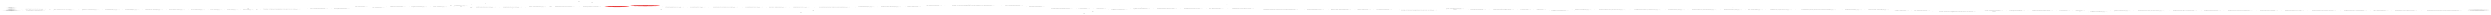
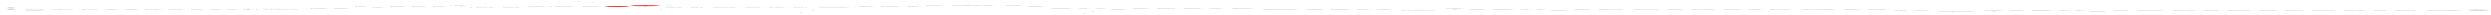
  digraph {
    fontname="Courier Prime"
    rankdir=LR
    node [fillcolor=white fontname="Courier Prime" shape=ellipse style=filled]
    edge [fontname="Courier Prime" style=bold]
    n1 [label="Assert.assertEquals(jobConfig.getString(\"source.filebased.fs.uri\"),\"hdfs://hadoopnn01.grid.linkedin.com:8888/\")@@@65@@@['1', '1', '0']"]
    n2 [label="Assert.assertEquals(jobConfig.getString(\"target.filebased.fs.uri\"),\"hdfs://hadoopnn03.grid.linkedin.com:8888/\")@@@66@@@['1', '1', '0']"]
    n3 [label="Assert.assertEquals(jobConfig.getString(\"type\"),\"hadoopJava\")@@@67@@@['1', '1', '0']"]
    n4 [label="Assert.assertEquals(jobDag.getChildren(thirdHopNode).size(),1)@@@73@@@['1', '1', '0']"]
    n5 [label="DagNode<JobExecutionPlan> fourthHopNode = jobDag.getChildren(thirdHopNode).get(0)@@@74@@@['1', '1', '0']"]
    n6 [fillcolor=lightgray label="Assert.assertEquals(jobDag.getEndNodes().get(0),fourthHopNode)@@@96@@@['1', '1', '0']"]
    n7 [label="jobSpecWithExecutor = fourthHopNode.getValue()@@@75@@@['1', '1', '0']"]
    n8 [label="Assert.assertEquals(sourceFsUri,\"file:///\")@@@22@@@['1', '1', '0']"]
    n9 [label="Assert.assertEquals(jobConfig.getString(\"source.filebased.fs.uri\"),sourceFsUri)@@@23@@@['1', '1', '0']"]
    n10 [label="Assert.assertEquals(jobConfig.getString(\"state.store.fs.uri\"),sourceFsUri)@@@24@@@['1', '1', '0']"]
    n11 [label="from = jobConfig.getString(\"from\")@@@61@@@['1', '1', '0']"]
    n12 [label="Assert.assertEquals(from,\"/data/encrypted/testTeam/testDataset\")@@@63@@@['1', '1', '0']"]
    n13 [label="to = jobConfig.getString(\"to\")@@@62@@@['1', '1', '0']"]
    n14 [label="Assert.assertEquals(to,\"/data/encrypted/testTeam/testDataset\")@@@64@@@['1', '1', '0']"]
    n15 [label="Assert.assertEquals(jobConfig.getString(ConfigurationKeys.JOB_DEPENDENCIES),jobName2)@@@60@@@['1', '1', '0']"]
    n16 [label="Assert.assertEquals(specExecutor.getClass().getCanonicalName(),\"org.apache.gobblin.service.modules.flow.MultiHopFlowCompilerTest.TestAzkabanSpecExecutor\")@@@52@@@['1', '1', '0']"]
    n17 [label="Assert.assertEquals(jobDag.getChildren(secondHopNode).size(),1)@@@53@@@['1', '1', '0']"]
    n18 [label="DagNode<JobExecutionPlan> thirdHopNode = jobDag.getChildren(secondHopNode).get(0)@@@54@@@['1', '1', '0']"]
    n19 [fillcolor=lightgray label="testCompileFlow['1', '0', '0']" shape=diamond]
    n20 [label="FlowSpec spec = createFlowSpec(\"flow/flow1.conf\",\"LocalFS-1\",\"ADLS-1\",false,false)@@@3@@@['1', '1', '0']"]
    n21 [label="FlowSpec spec = createFlowSpec(\"flow/flow1.conf\",\"LocalFS-1\",\"ADLS-1\",false,false)@@@4@@@['1', '1', '1']"]
    n22 [label="String to = jobConfig.getString(\"to\")@@@18@@@['1', '1', '0']"]
    n23 [label="Assert.assertEquals(jobConfig.getString(\"data.publisher.final.dir\"),to)@@@29@@@['1', '1', '0']"]
    n24 [label="Assert.assertEquals(from,\"/data/out/testTeam/testDataset\")@@@19@@@['1', '1', '0']"]
    n25 [label="Assert.assertEquals(to,\"/data/out/testTeam/testDataset\")@@@20@@@['1', '1', '0']"]
    n26 [label="Assert.assertEquals(jobConfig.getString(\"type\"),\"java\")@@@30@@@['1', '1', '0']"]
    n27 [label="String sourceFsUri = jobConfig.getString(\"fs.uri\")@@@21@@@['1', '1', '0']"]
    n28 [label="Assert.assertEquals(specExecutor.getUri().toString(),\"https://azkaban03.gobblin.net:8443\")@@@94@@@['1', '1', '0']"]
    n29 [label="Assert.assertEquals(specExecutor.getClass().getCanonicalName(),\"org.apache.gobblin.service.modules.flow.MultiHopFlowCompilerTest.TestAzkabanSpecExecutor\")@@@95@@@['1', '1', '0']"]
    n30 [label="Dag<JobExecutionPlan> jobDag = this.specCompiler.compileFlow(spec)@@@5@@@['1', '1', '1']"]
    n31 [label="Assert.assertEquals(jobDag.getStartNodes().size(),1)@@@6@@@['1', '1', '0']"]
    n32 [label="Assert.assertEquals(jobDag.getEndNodes().size(),1)@@@7@@@['1', '1', '0']"]
    n33 [label="String targetFsUri = jobConfig.getString(\"target.filebased.fs.uri\")@@@25@@@['1', '1', '0']"]
    n34 [label="Assert.assertTrue(jobName1.startsWith(expectedJobName1))@@@16@@@['1', '1', '0']"]
    n35 [label="String from = jobConfig.getString(\"from\")@@@17@@@['1', '1', '0']"]
    n36 [fillcolor=red label="Assert.assertEquals(new Path(jobConfig.getString(\"gobblin.dataset.pattern\")),new Path(from))@@@28@@@['0', '1', '0']"]
    n37 [fillcolor=red label="Assert.assertEquals(jobConfig.getString(\"gobblin.dataset.pattern\"),from)@@@28@@@['1', '0', '0']"]
    n38 [label="to = jobConfig.getString(\"to\")@@@82@@@['1', '1', '0']"]
    n39 [label="Assert.assertEquals(from,\"/data/encrypted/testTeam/testDataset\")@@@83@@@['1', '1', '0']"]
    n40 [label="Assert.assertEquals(to,\"/data/encrypted/testTeam/testDataset\")@@@84@@@['1', '1', '0']"]
    n41 [label="Assert.assertEquals(jobConfig.getString(\"source.filebased.fs.uri\"),\"hdfs://hadoopnn03.grid.linkedin.com:8888/\")@@@85@@@['1', '1', '0']"]
    n42 [label="Assert.assertEquals(specExecutor.getUri().toString(),\"fs:///\")@@@34@@@['1', '1', '0']"]
    n43 [label="Assert.assertEquals(specExecutor.getClass().getCanonicalName(),\"org.apache.gobblin.runtime.spec_executorInstance.InMemorySpecExecutor\")@@@35@@@['1', '1', '0']"]
    n44 [label="Assert.assertEquals(jobDag.getChildren(startNode).size(),1)@@@36@@@['1', '1', '0']"]
    n45 [label="SpecExecutor specExecutor = jobSpecWithExecutor.getSpecExecutor()@@@33@@@['1', '1', '0']"]
-   n46 [fillcolor=lightgray label="testCompileFlowAfterSecondEdgeDeletion['0', '0', '1']" shape=diamond]
    n47 [label="this.flowGraph.deleteFlowEdge(\"HDFS-2_HDFS-2_hdfsConvertToJsonAndEncrypt\")@@@3@@@['0', '0', '1']"]
    n48 [label="Assert.assertEquals(jobConfig.getString(\"dfs.adls.oauth2.client.id\"),\"1234\")@@@90@@@['1', '1', '0']"]
    n49 [label="Assert.assertEquals(jobConfig.getString(\"writer.encrypted.dfs.adls.oauth2.credential\"),\"credential\")@@@91@@@['1', '1', '0']"]
    n50 [label="Assert.assertEquals(jobConfig.getString(\"encrypt.key.loc\"),\"/user/testUser/master.password\")@@@92@@@['1', '1', '0']"]
    n51 [label="Assert.assertTrue(jobName2.startsWith(expectedJobName2))@@@42@@@['1', '1', '0']"]
    n52 [label="Assert.assertEquals(jobConfig.getString(ConfigurationKeys.JOB_DEPENDENCIES),jobName1)@@@43@@@['1', '1', '0']"]
    n53 [label="from = jobConfig.getString(\"from\")@@@44@@@['1', '1', '0']"]
    n54 [fillcolor=lightgray label="testCompileFlow['0', '1', '0']" shape=diamond]
    n55 [label="Assert.assertEquals(jobConfig.getString(\"target.filebased.fs.uri\"),\"adl://azuredatalakestore.net/\")@@@86@@@['1', '1', '0']"]
    n56 [label="Assert.assertEquals(jobConfig.getString(\"type\"),\"hadoopJava\")@@@87@@@['1', '1', '0']"]
    n57 [label="jobSpecWithExecutor = secondHopNode.getValue()@@@38@@@['1', '1', '0']"]
    n58 [label="jobConfig = jobSpecWithExecutor.getJobSpec().getConfig()@@@39@@@['1', '1', '0']"]
    n59 [label="String expectedJobName2 = Joiner.on(JobExecutionPlan.Factory.JOB_NAME_COMPONENT_SEPARATION_CHAR).join(flowGroup,flowName,\"ConvertToJsonAndEncrypt\",\"HDFS-1\",\"HDFS-1\",\"hdfsConvertToJsonAndEncrypt\")@@@40@@@['1', '1', '0']"]
    n60 [label="Assert.assertEquals(jobConfig.getString(\"job.class\"),\"org.apache.gobblin.runtime.local.LocalJobLauncher\")@@@31@@@['1', '1', '0']"]
    n61 [label="Assert.assertEquals(jobConfig.getString(\"launcher.type\"),\"LOCAL\")@@@32@@@['1', '1', '0']"]
    n62 [label="DagNode<JobExecutionPlan> secondHopNode = jobDag.getChildren(startNode).get(0)@@@37@@@['1', '1', '0']"]
    n63 [label="Assert.assertEquals(from,\"/data/out/testTeam/testDataset\")@@@46@@@['1', '1', '0']"]
    n64 [label="Assert.assertEquals(to,\"/data/encrypted/testTeam/testDataset\")@@@47@@@['1', '1', '0']"]
    n65 [label="Assert.assertEquals(jobConfig.getString(\"source.filebased.data.directory\"),from)@@@48@@@['1', '1', '0']"]
    n66 [label="jobConfig = jobSpecWithExecutor.getJobSpec().getConfig()@@@76@@@['1', '1', '0']"]
    n67 [label="String expectedJobName4 = Joiner.on(JobExecutionPlan.Factory.JOB_NAME_COMPONENT_SEPARATION_CHAR).join(flowGroup,flowName,\"DistcpToADL\",\"HDFS-3\",\"ADLS-1\",\"hdfsToAdl\")@@@77@@@['1', '1', '0']"]
    n68 [label="Assert.assertTrue(jobName4.startsWith(expectedJobName4))@@@79@@@['1', '1', '0']"]
    n69 [label="String jobName4 = jobConfig.getString(ConfigurationKeys.JOB_NAME_KEY)@@@78@@@['1', '1', '0']"]
    n70 [label="Assert.assertEquals(targetFsUri,\"hdfs://hadoopnn01.grid.linkedin.com:8888/\")@@@26@@@['1', '1', '0']"]
    n71 [label="Assert.assertEquals(jobConfig.getString(\"writer.fs.uri\"),targetFsUri)@@@27@@@['1', '1', '0']"]
    n72 [label="Assert.assertEquals(jobConfig.getString(\"job.class\"),\"org.apache.gobblin.azkaban.AzkabanJobLauncher\")@@@68@@@['1', '1', '0']"]
    n73 [label="Assert.assertEquals(jobConfig.getString(\"launcher.type\"),\"MAPREDUCE\")@@@69@@@['1', '1', '0']"]
    n74 [label="specExecutor = jobSpecWithExecutor.getSpecExecutor()@@@70@@@['1', '1', '0']"]
    n75 [label="specExecutor = jobSpecWithExecutor.getSpecExecutor()@@@93@@@['1', '1', '0']"]
    n76 [label="String jobName3 = jobConfig.getString(ConfigurationKeys.JOB_NAME_KEY)@@@58@@@['1', '1', '0']"]
    n77 [label="Assert.assertTrue(jobName3.startsWith(expectedJobName3))@@@59@@@['1', '1', '0']"]
    n78 [label="Assert.assertEquals(jobConfig.getString(ConfigurationKeys.JOB_DEPENDENCIES),jobName3)@@@80@@@['1', '1', '0']"]
    n79 [label="from = jobConfig.getString(\"from\")@@@81@@@['1', '1', '0']"]
    n80 [label="DagNode<JobExecutionPlan> startNode = jobDag.getStartNodes().get(0)@@@8@@@['1', '1', '0']"]
    n81 [label="JobExecutionPlan jobSpecWithExecutor = startNode.getValue()@@@9@@@['1', '1', '0']"]
    n82 [label="JobSpec jobSpec = jobSpecWithExecutor.getJobSpec()@@@10@@@['1', '1', '0']"]
    n83 [label="Assert.assertEquals(jobConfig.getString(\"launcher.type\"),\"MAPREDUCE\")@@@89@@@['1', '1', '0']"]
    n84 [label="Config jobConfig = jobSpec.getConfig()@@@11@@@['1', '1', '0']"]
    n85 [label="String flowGroup = \"testFlowGroup\"@@@12@@@['1', '1', '0']"]
    n86 [label="Assert.assertEquals(specExecutor.getUri().toString(),\"https://azkaban01.gobblin.net:8443\")@@@51@@@['1', '1', '0']"]
    n87 [label="jobSpecWithExecutor = thirdHopNode.getValue()@@@55@@@['1', '1', '0']"]
    n88 [label="jobConfig = jobSpecWithExecutor.getJobSpec().getConfig()@@@56@@@['1', '1', '0']"]
    n89 [label="String jobName2 = jobConfig.getString(ConfigurationKeys.JOB_NAME_KEY)@@@41@@@['1', '1', '0']"]
    n90 [label="String jobName1 = jobConfig.getString(ConfigurationKeys.JOB_NAME_KEY)@@@15@@@['1', '1', '0']"]
    n91 [label="to = jobConfig.getString(\"to\")@@@45@@@['1', '1', '0']"]
    n92 [label="Assert.assertEquals(jobConfig.getString(\"data.publisher.final.dir\"),to)@@@49@@@['1', '1', '0']"]
    n93 [label="specExecutor = jobSpecWithExecutor.getSpecExecutor()@@@50@@@['1', '1', '0']"]
    n94 [label="Assert.assertEquals(jobConfig.getString(\"job.class\"),\"org.apache.gobblin.azkaban.AzkabanJobLauncher\")@@@88@@@['1', '1', '0']"]
    n95 [label="String expectedJobName1 = Joiner.on(JobExecutionPlan.Factory.JOB_NAME_COMPONENT_SEPARATION_CHAR).join(flowGroup,flowName,\"Distcp\",\"LocalFS-1\",\"HDFS-1\",\"localToHdfs\")@@@14@@@['1', '1', '0']"]
    n96 [label="String flowName = \"testFlowName\"@@@13@@@['1', '1', '0']"]
    n97 [label="String expectedJobName3 = Joiner.on(JobExecutionPlan.Factory.JOB_NAME_COMPONENT_SEPARATION_CHAR).join(flowGroup,flowName,\"Distcp\",\"HDFS-1\",\"HDFS-3\",\"hdfsToHdfs\")@@@57@@@['1', '1', '0']"]
    n98 [label="Assert.assertEquals(specExecutor.getUri().toString(),\"https://azkaban01.gobblin.net:8443\")@@@71@@@['1', '1', '0']"]
    n99 [label="Assert.assertEquals(specExecutor.getClass().getCanonicalName(),\"org.apache.gobblin.service.modules.flow.MultiHopFlowCompilerTest.TestAzkabanSpecExecutor\")@@@72@@@['1', '1', '0']"]
    n1 -> n2
    n2 -> n3
    n3 -> n72
    n4 -> n5
    n5 -> n6 [label=fourthHopNode style=solid]
    n5 -> n7
    n7 -> n66
    n8 -> n9
    n9 -> n10
    n10 -> n33
    n11 -> n12 [label=from style=solid]
    n11 -> n13
    n12 -> n14
    n13 -> n12
    n13 -> n14 [label=to style=solid]
    n14 -> n1
    n15 -> n11
    n16 -> n17
    n17 -> n18
    n18 -> n87
    n19 -> n20
    n20 -> n21 [label=spec style=solid]
    n20 -> n21
    n21 -> n30
    n21 -> n30 [label=spec style=solid]
    n22 -> n23 [label=to style=solid]
    n22 -> n24
    n22 -> n25 [label=to style=solid]
    n23 -> n26
    n24 -> n25
    n25 -> n27
    n26 -> n60
    n27 -> n8
    n27 -> n8 [label=sourceFsUri style=solid]
    n27 -> n9 [label=sourceFsUri style=solid]
    n27 -> n10 [label=sourceFsUri style=solid]
    n28 -> n29
    n29 -> n6
    n30 -> n31
    n31 -> n32
    n32 -> n80
    n33 -> n70
    n33 -> n70 [label=targetFsUri style=solid]
    n33 -> n71 [label=targetFsUri style=solid]
    n34 -> n35
    n35 -> n22
    n35 -> n24 [label=from style=solid]
    n35 -> n36 [label=from style=solid]
    n35 -> n37 [label=from style=solid]
    n36 -> n23
    n37 -> n23
    n37 -> n36 [label=0 style=dashed]
    n38 -> n39
    n38 -> n40 [label=to style=solid]
    n39 -> n40
    n40 -> n41
    n41 -> n55
    n42 -> n43
    n43 -> n44
    n44 -> n62
    n45 -> n42
-   n46 -> n47
    n47 -> n21
    n48 -> n49
    n49 -> n50
    n50 -> n75
    n51 -> n52
    n52 -> n53
    n53 -> n63 [label=from style=solid]
    n53 -> n65 [label=from style=solid]
    n53 -> n91
    n54 -> n20
    n55 -> n56
    n56 -> n94
    n57 -> n58
    n58 -> n59
    n59 -> n51 [label=expectedJobName2 style=solid]
    n59 -> n89
    n60 -> n61
    n61 -> n45
    n62 -> n57
    n63 -> n64
    n64 -> n65
    n65 -> n92
    n66 -> n67
    n67 -> n68 [label=expectedJobName4 style=solid]
    n67 -> n69
    n68 -> n78
    n69 -> n68
    n70 -> n71
    n71 -> n36
    n71 -> n37
    n72 -> n73
    n73 -> n74
    n74 -> n98
    n75 -> n28
    n76 -> n77
    n76 -> n78 [label=jobName3 style=solid]
    n77 -> n15
    n78 -> n79
    n79 -> n38
    n79 -> n39 [label=from style=solid]
    n80 -> n81
    n81 -> n82
    n82 -> n84
    n83 -> n48
    n84 -> n85
    n85 -> n59 [label=flowGroup style=solid]
    n85 -> n67 [label=flowGroup style=solid]
    n85 -> n95 [label=flowGroup style=solid]
    n85 -> n96
    n85 -> n97 [label=flowGroup style=solid]
    n86 -> n16
    n87 -> n88
    n88 -> n97
    n89 -> n15 [label=jobName2 style=solid]
    n89 -> n51
    n90 -> n34
    n90 -> n52 [label=jobName1 style=solid]
    n91 -> n63
    n91 -> n64 [label=to style=solid]
    n91 -> n92 [label=to style=solid]
    n92 -> n93
    n93 -> n86
    n94 -> n83
    n95 -> n34 [label=expectedJobName1 style=solid]
    n95 -> n90
    n96 -> n59 [label=flowName style=solid]
    n96 -> n67 [label=flowName style=solid]
    n96 -> n95
    n96 -> n95 [label=flowName style=solid]
    n96 -> n97 [label=flowName style=solid]
    n97 -> n76
    n97 -> n77 [label=expectedJobName3 style=solid]
    n98 -> n99
    n99 -> n4
  }
